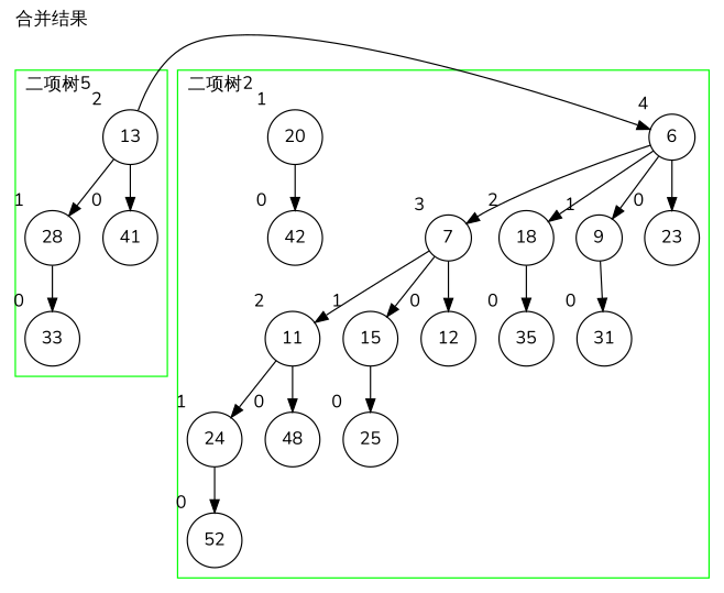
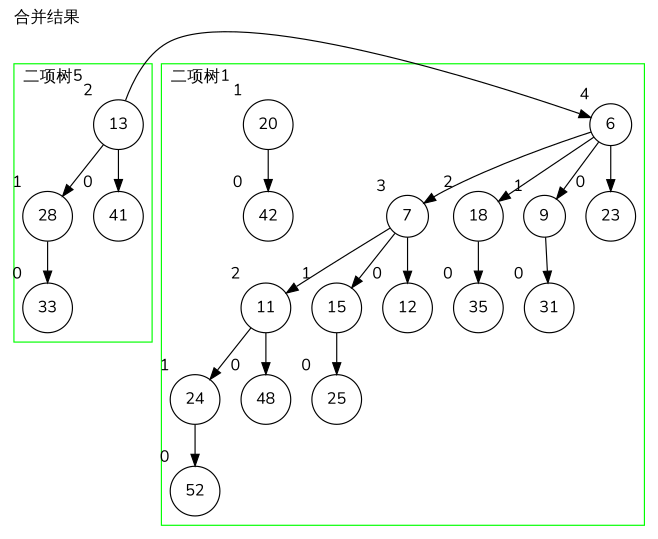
  digraph {
    fontname=Nunito
    label="合并结果"
    labeljust=l
    labelloc=t
    node [fontname=Nunito shape=circle xlabel=0]
    edge [fontname=Nunito weight=100]
    n1 [label=13 xlabel=2]
    n2 [label=28 xlabel=1]
    n3 [label=41]
    n4 [label=33]
    n5 [label=6 xlabel=4]
    n6 [label=7 xlabel=3]
    n7 [label=18 xlabel=2]
    n8 [label=9 xlabel=1]
    n9 [label=23]
    n10 [label=11 xlabel=2]
    n11 [label=15 xlabel=1]
    n12 [label=12]
    n13 [label=20 xlabel=1]
    n14 [label=35]
    n15 [label=31]
    n16 [label=42]
    n17 [label=24 xlabel=1]
    n18 [label=48]
    n19 [label=25]
    n20 [label=52]
    subgraph cluster_1 {
      label="二项树5"
      pencolor=green
      n1
      n2
      n3
      n4
    }
    subgraph cluster_2 {
-     label="二项树2"
+     label="二项树1"
      pencolor=green
      n5
      n6
      n7
      n8
      n9
      n10
      n11
      n12
      n13
      n14
      n15
      n16
      n17
      n18
      n19
      n20
    }
    n1 -> n2 [weight=""]
    n1 -> n3
    n1 -> n5 [constraint=false weight=""]
    n2 -> n4
    n5 -> n6 [weight=""]
    n5 -> n7 [weight=""]
    n5 -> n8 [weight=""]
    n5 -> n9
    n6 -> n10 [weight=""]
    n6 -> n11 [weight=""]
    n6 -> n12
    n7 -> n14
    n8 -> n15
    n10 -> n17 [weight=""]
    n10 -> n18
    n11 -> n19
    n13 -> n16
    n17 -> n20
  }
